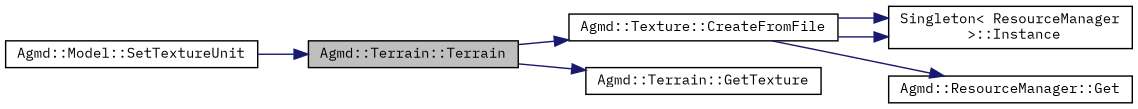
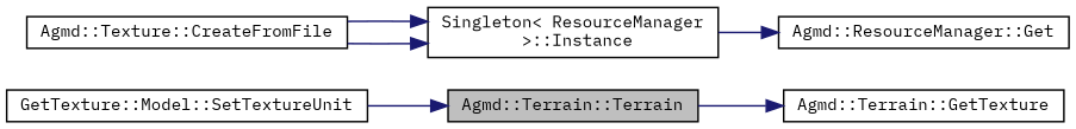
  digraph {
    fontname="IBM Plex Mono"
    rankdir=LR
    node [color=black fillcolor=white fontname="IBM Plex Mono" fontsize=10 shape=record style=filled]
    edge [color=midnightblue fontname="IBM Plex Mono" fontsize=10 labelfontname=Helvetica labelfontsize=10 style=solid]
    n1 [fillcolor=grey75 fontcolor=black height=0.2 label="Agmd::Terrain::Terrain" width=0.4]
    n2 [height=0.2 label="Agmd::Texture::CreateFromFile" width=0.4]
    n3 [height=0.2 label="Agmd::Terrain::GetTexture" width=0.4]
    n4 [height=0.2 label="Singleton\< ResourceManager\l \>::Instance" width=0.4]
    n5 [height=0.2 label="Agmd::ResourceManager::Get" width=0.4]
-   n6 [height=0.2 label="Agmd::Model::SetTextureUnit" width=0.4]
-   n1 -> n2
+   n6 [height=0.2 label="GetTexture::Model::SetTextureUnit" width=0.4]
    n1 -> n3
    n2 -> n4
    n2 -> n4
-   n2 -> n5
+   n4 -> n5
    n6 -> n1
  }
